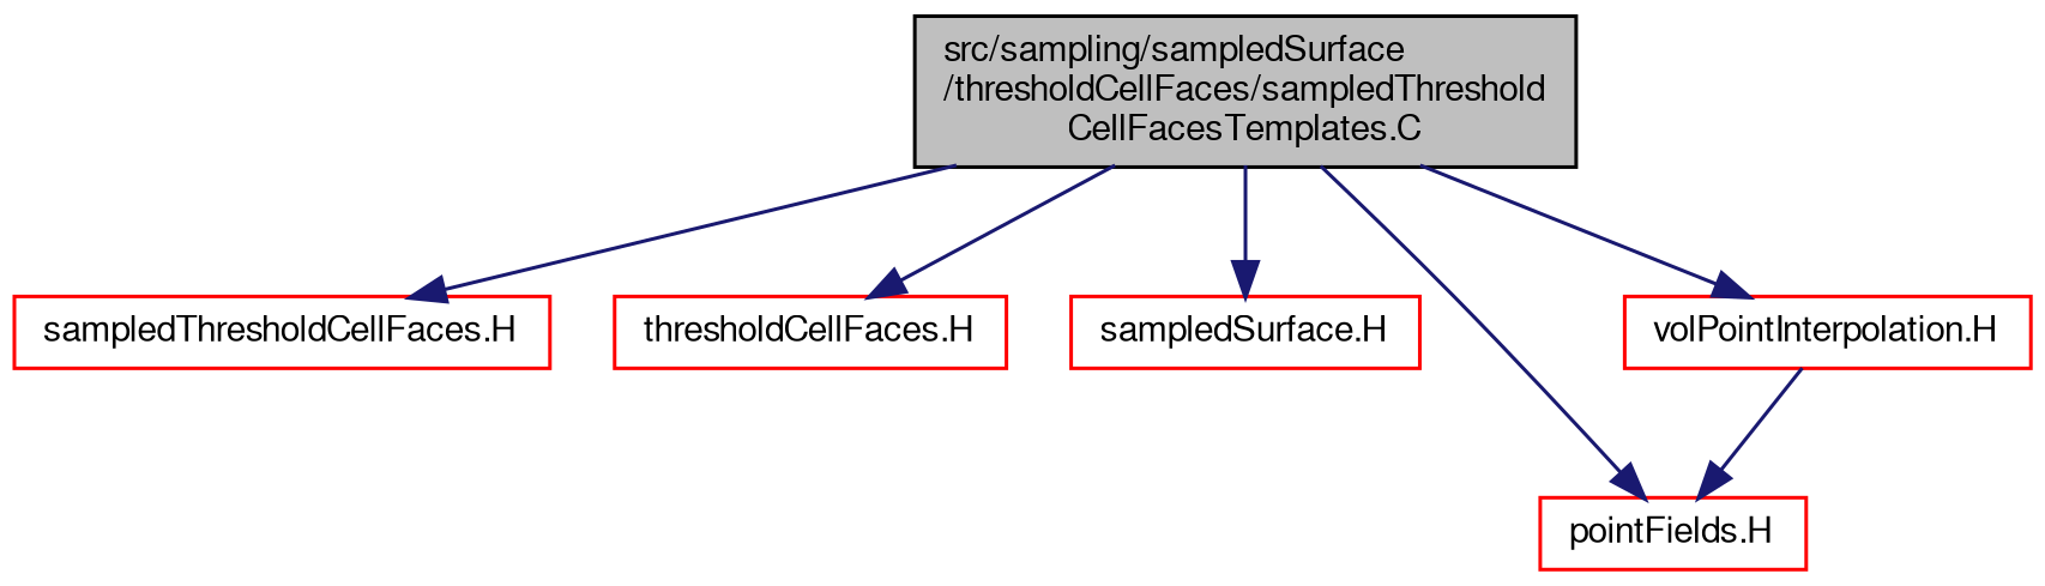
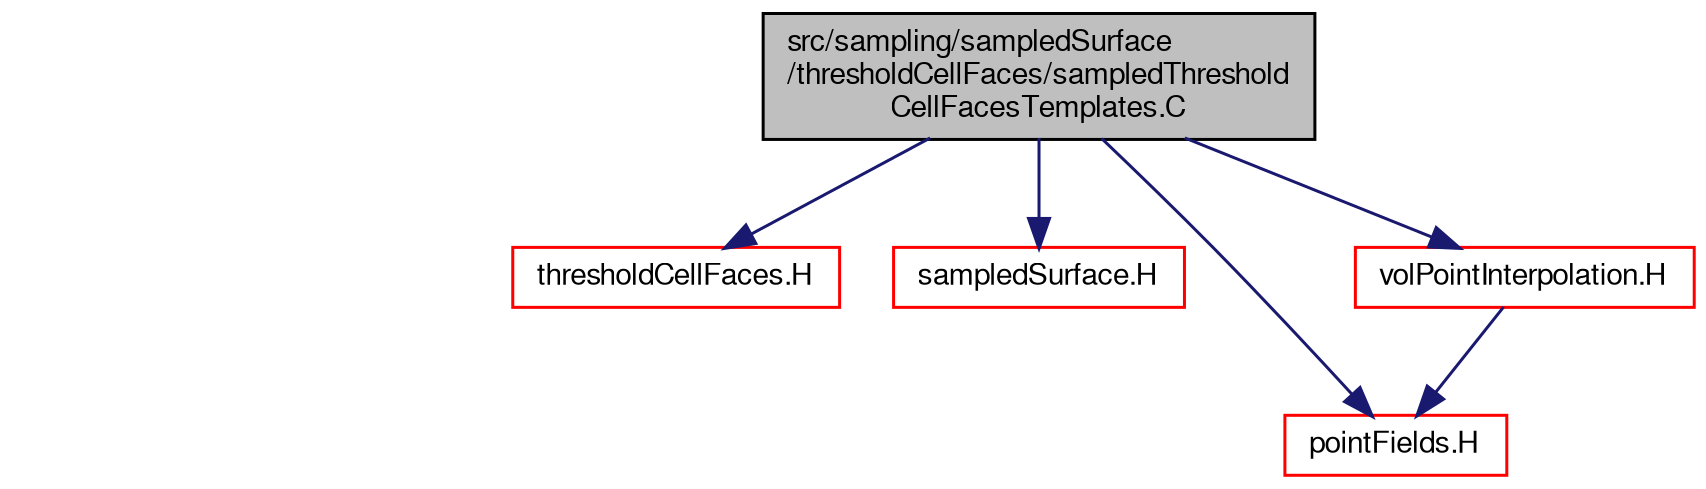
  digraph {
    node [color=red fontname=FreeSans fontsize=10 shape=record]
    edge [color=midnightblue fontname=FreeSans fontsize=10 labelfontname=FreeSans labelfontsize=10 style=solid]
    n1 [color=black fillcolor=grey75 fontcolor=black height=0.2 label="src/sampling/sampledSurface\l/thresholdCellFaces/sampledThreshold\lCellFacesTemplates.C" style=filled width=0.4]
-   n2 [height=0.2 label="sampledThresholdCellFaces.H" width=0.4]
    n3 [height=0.2 label="thresholdCellFaces.H" width=0.4]
    n4 [height=0.2 label="sampledSurface.H" width=0.4]
    n5 [height=0.2 label="pointFields.H" width=0.4]
    n6 [height=0.2 label="volPointInterpolation.H" width=0.4]
-   n1 -> n2
    n1 -> n3
    n1 -> n4
    n1 -> n5
    n1 -> n6
    n6 -> n5
  }
